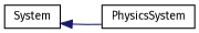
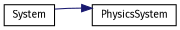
  digraph {
    rankdir=LR
    fontname="Fira Sans"
    node [color=black fillcolor=white fontname="Fira Sans" fontsize=10 shape=record style=filled]
    n1 [height=0.2 label=System width=0.4]
    n2 [height=0.2 label=PhysicsSystem width=0.4]
-   n1 -> n2 [color=midnightblue dir=back fontname="Fira Sans" fontsize=10 labelfontname=Helvetica labelfontsize=10 style=solid]
+   n2 -> n1 [color=midnightblue dir=back fontname="Fira Sans" fontsize=10 labelfontname=Helvetica labelfontsize=10 style=solid]
  }
